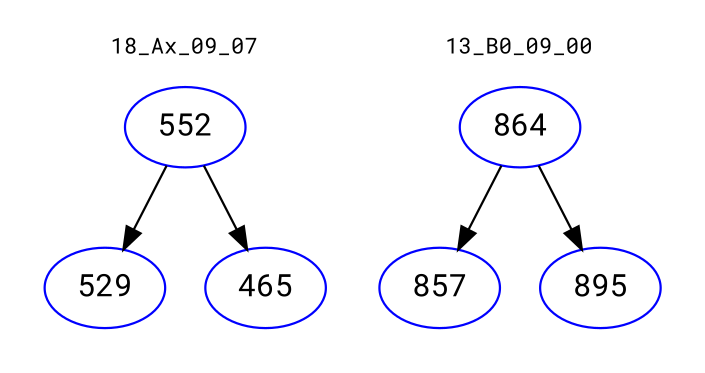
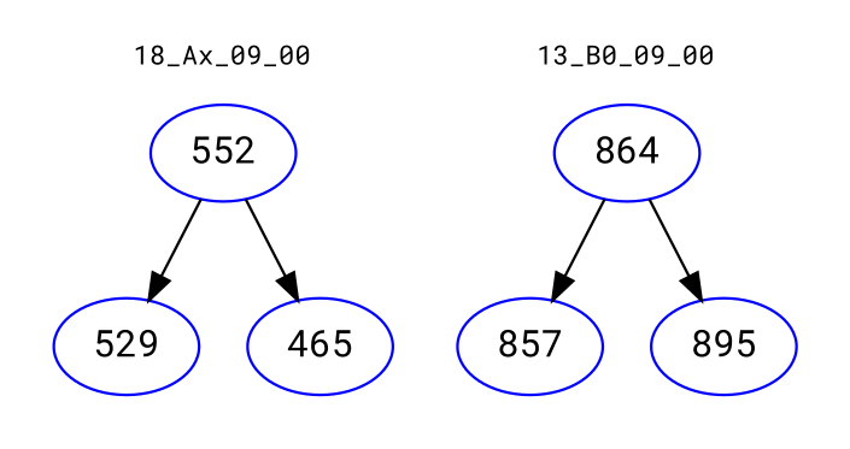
  digraph {
    fontname="Roboto Mono"
    node [color=blue fontname="Roboto Mono"]
    edge [color=black fontname="Roboto Mono"]
    n1 [label=552]
    n2 [label=529]
    n3 [label=465]
    n4 [label=864]
    n5 [label=857]
    n6 [label=895]
    subgraph cluster_1 {
      color=white
      fontsize=10
-     label="18_Ax_09_07"
+     label="18_Ax_09_00"
      n1
      n2
      n3
    }
    subgraph cluster_2 {
      color=white
      fontsize=10
      label="13_B0_09_00"
      n4
      n5
      n6
    }
    n1 -> n2
    n1 -> n3
    n4 -> n5
    n4 -> n6
  }
